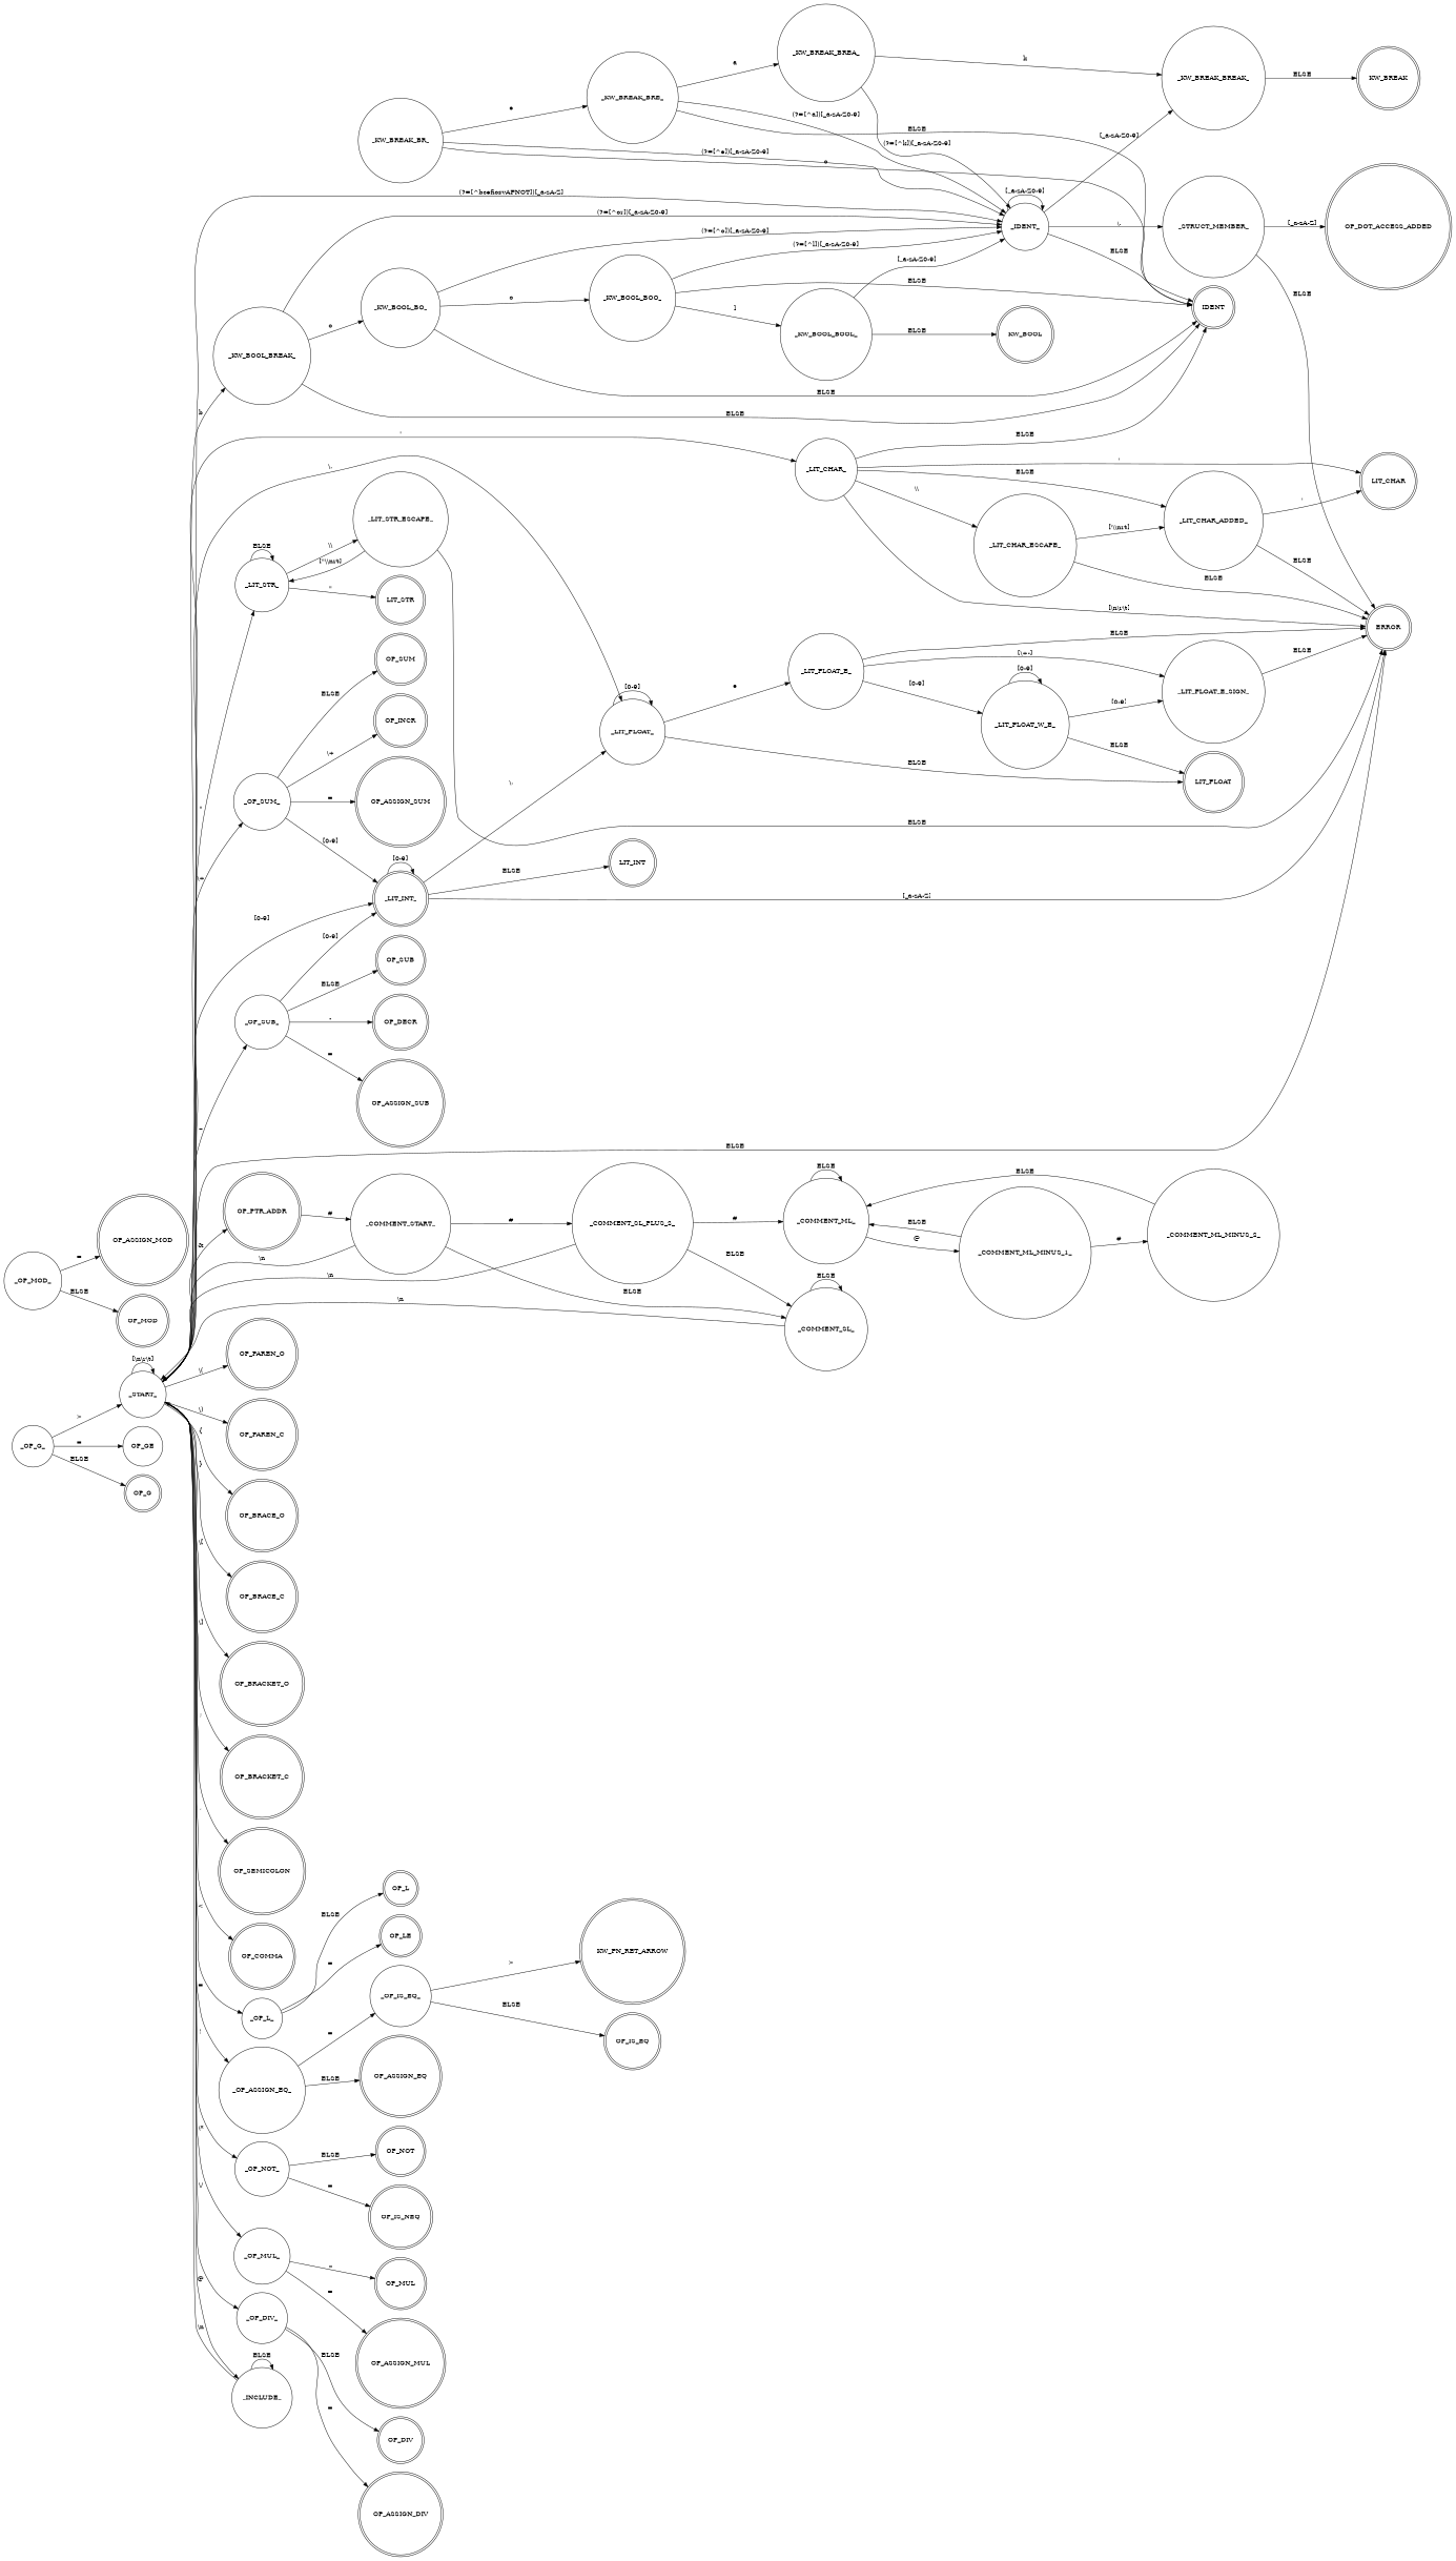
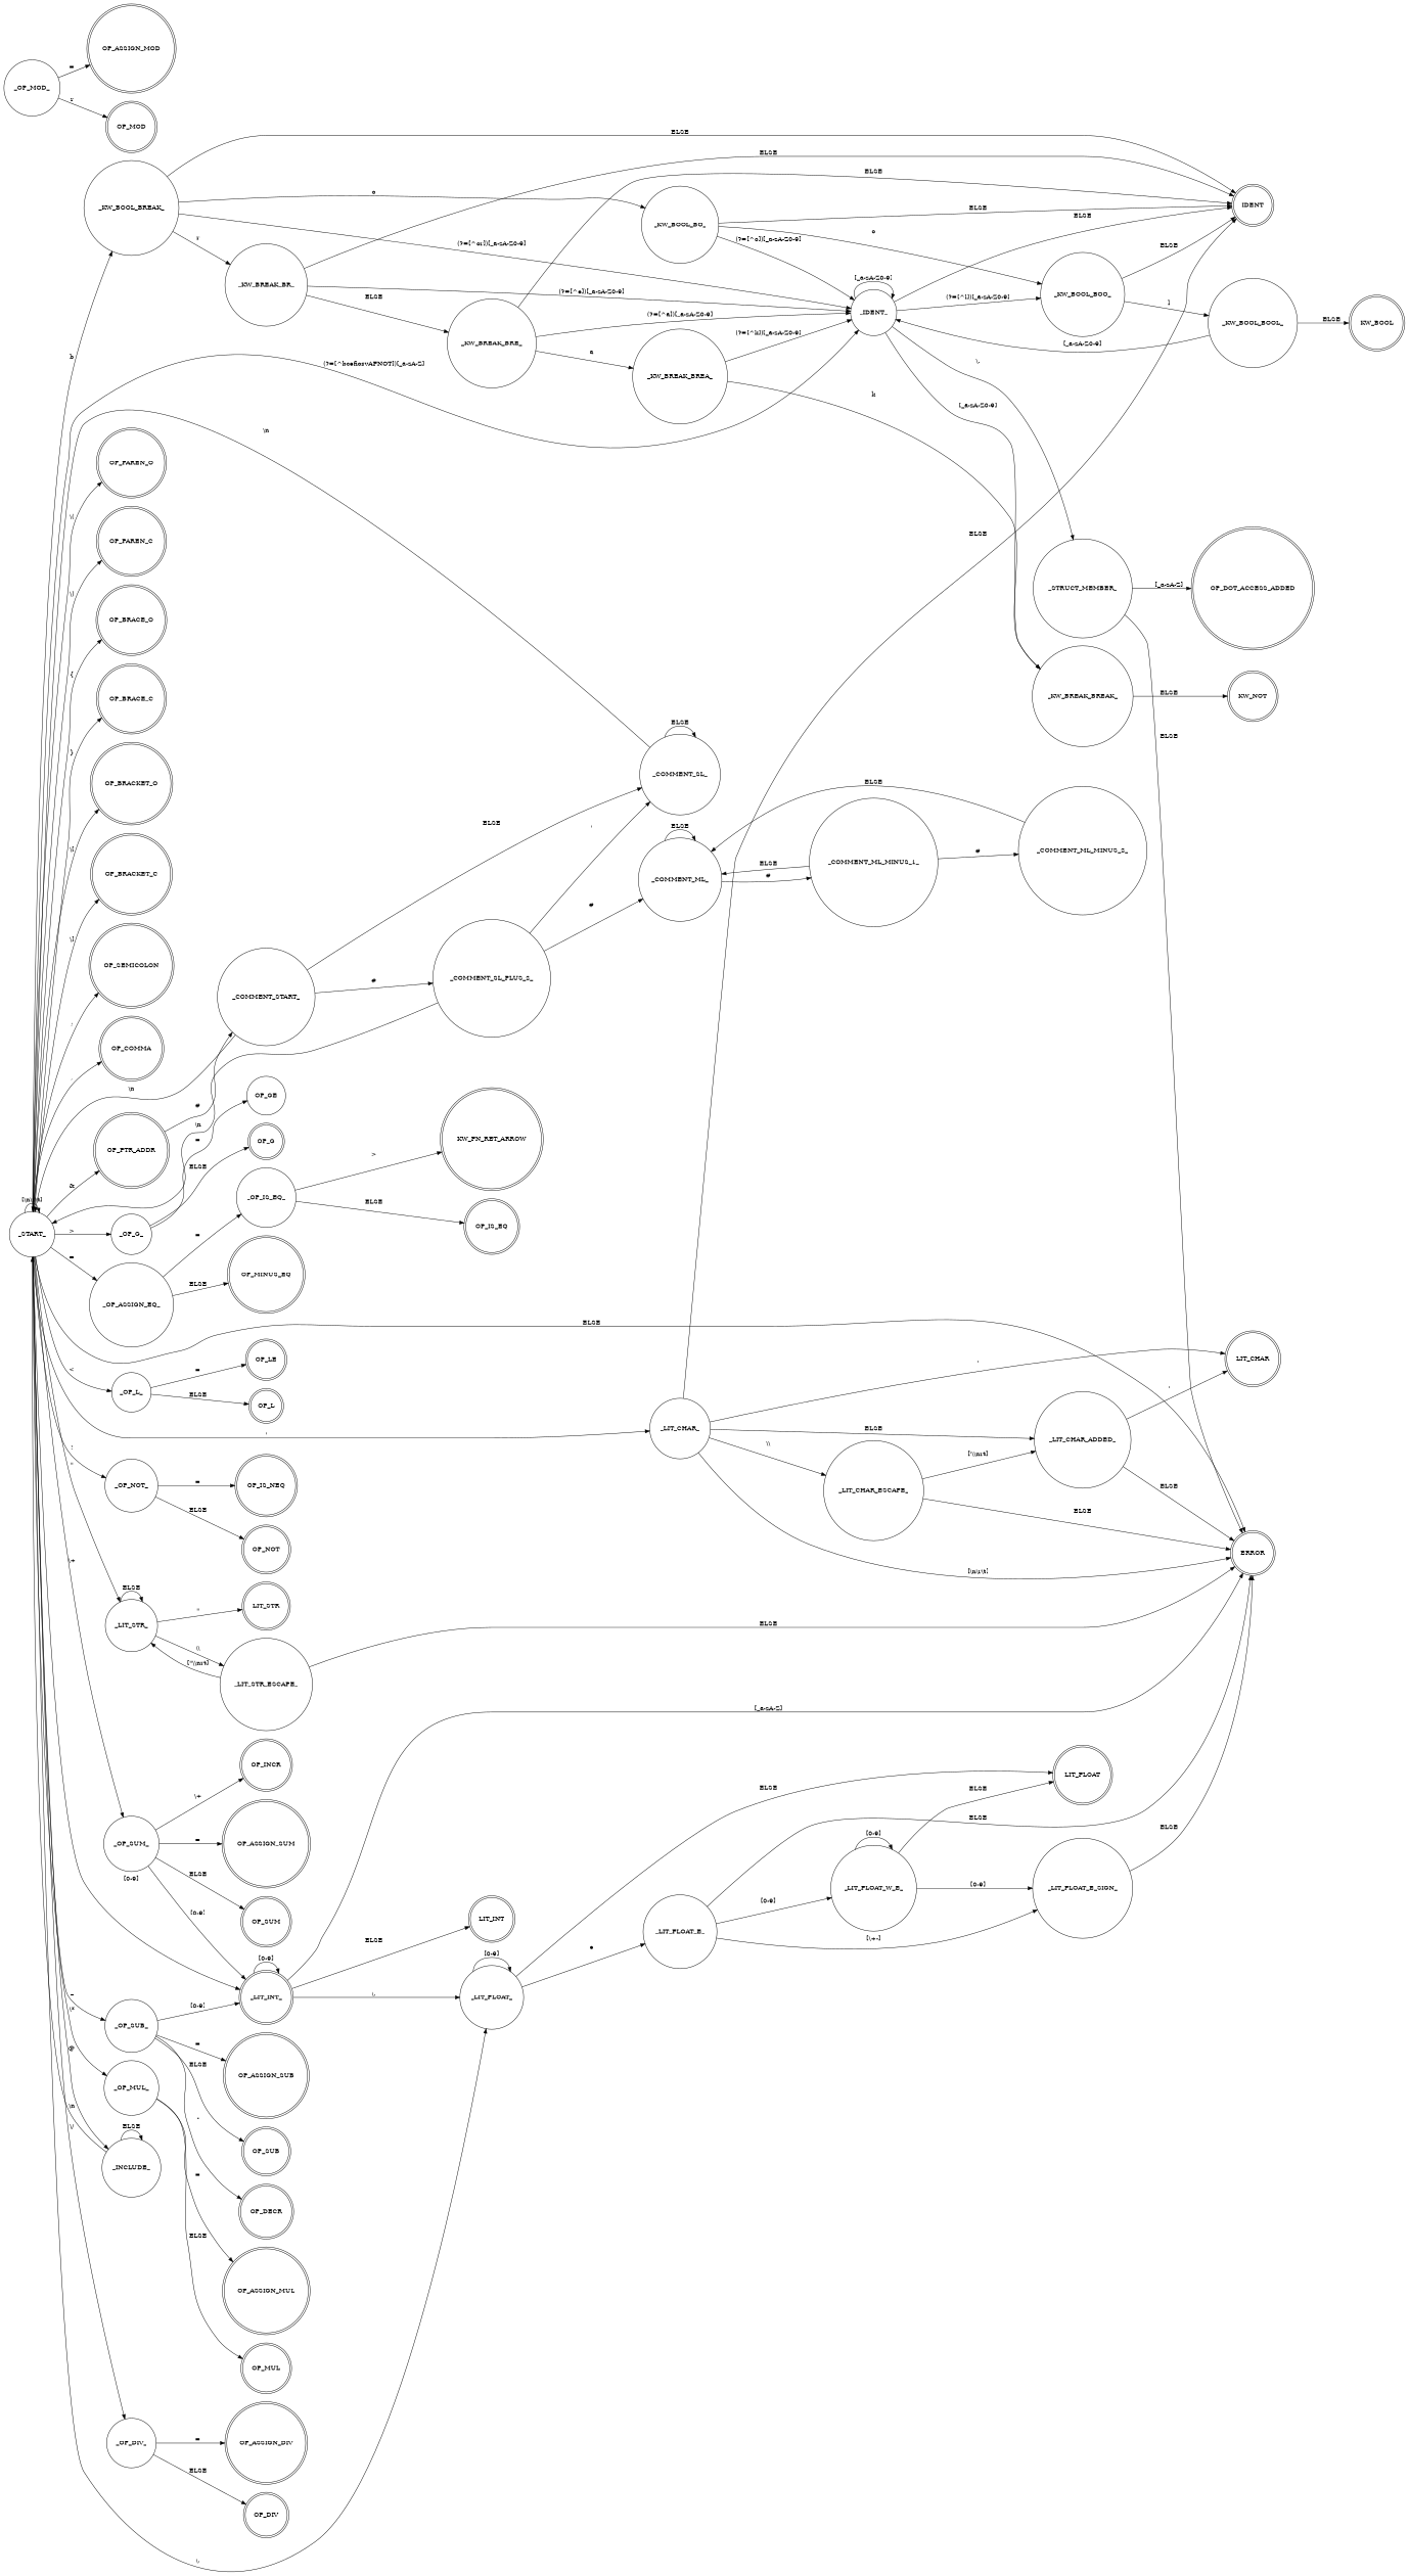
  digraph {
    rankdir=LR
    node [shape=doublecircle]
    n1 [label=OP_DOT_ACCESS_ADDED]
    OP_GE [shape=circle]
    _COMMENT_START_ [shape=circle]
    OP_PTR_ADDR
    _START_ [shape=circle]
    ERROR
    OP_PAREN_O
    OP_PAREN_C
    OP_BRACE_O
    OP_BRACE_C
    OP_BRACKET_O
    OP_BRACKET_C
    OP_SEMICOLON
    OP_COMMA
    _KW_BOOL_BREAK_ [shape=circle]
    _IDENT_ [shape=circle]
    _LIT_INT_
    _LIT_FLOAT_ [shape=circle]
    _LIT_CHAR_ [shape=circle]
    _LIT_STR_ [shape=circle]
    _OP_G_ [shape=circle]
    _OP_L_ [shape=circle]
    _OP_ASSIGN_EQ_ [shape=circle]
    _OP_NOT_ [shape=circle]
    _OP_SUM_ [shape=circle]
    _OP_SUB_ [shape=circle]
    _OP_MUL_ [shape=circle]
    _OP_DIV_ [shape=circle]
    _INCLUDE_ [shape=circle]
    IDENT
    _KW_BOOL_BO_ [shape=circle]
    _KW_BREAK_BR_ [shape=circle]
    _STRUCT_MEMBER_ [shape=circle]
    _KW_BREAK_BREAK_ [shape=circle]
    LIT_INT
    LIT_FLOAT
    _LIT_FLOAT_E_ [shape=circle]
    LIT_CHAR
    _LIT_CHAR_ESCAPE_ [shape=circle]
    _LIT_CHAR_ADDED_ [shape=circle]
    LIT_STR
    _LIT_STR_ESCAPE_ [shape=circle]
    OP_G
    OP_LE
    OP_L
-   OP_ASSIGN_EQ
+   OP_ASSIGN_EQ [label=OP_MINUS_EQ]
    _OP_IS_EQ_ [shape=circle]
    OP_IS_NEQ
    OP_NOT
    OP_INCR
    OP_ASSIGN_SUM
    OP_SUM
    OP_DECR
    OP_ASSIGN_SUB
    OP_SUB
    OP_ASSIGN_MUL
    OP_MUL
    OP_ASSIGN_DIV
    OP_DIV
    _OP_MOD_ [shape=circle]
    OP_ASSIGN_MOD
    OP_MOD
    _COMMENT_SL_PLUS_2_ [shape=circle]
    _COMMENT_SL_ [shape=circle]
    _KW_BOOL_BOO_ [shape=circle]
    _KW_BREAK_BRE_ [shape=circle]
    _KW_BOOL_BOOL_ [shape=circle]
    _KW_BREAK_BREA_ [shape=circle]
    KW_BOOL
-   KW_BREAK
+   KW_BREAK [label=KW_NOT]
    _LIT_FLOAT_W_E_ [shape=circle]
    _LIT_FLOAT_E_SIGN_ [shape=circle]
    KW_FN_RET_ARROW
    OP_IS_EQ
    _COMMENT_ML_ [shape=circle]
    _COMMENT_ML_MINUS_1_ [shape=circle]
    _COMMENT_ML_MINUS_2_ [shape=circle]
    _COMMENT_START_ -> _START_ [label="\\n"]
    _COMMENT_START_ -> _COMMENT_SL_PLUS_2_ [label="#"]
    _COMMENT_START_ -> _COMMENT_SL_ [label=ELSE]
    OP_PTR_ADDR -> _COMMENT_START_ [label="#"]
    _START_ -> OP_PTR_ADDR [label="&"]
    _START_ -> _START_ [label="[\\n\\r\\t]"]
    _START_ -> ERROR [label=ELSE]
    _START_ -> OP_PAREN_O [label="\\("]
    _START_ -> OP_PAREN_C [label="\\)"]
    _START_ -> OP_BRACE_O [label="{"]
    _START_ -> OP_BRACE_C [label="}"]
    _START_ -> OP_BRACKET_O [label="\\["]
    _START_ -> OP_BRACKET_C [label="\\]"]
    _START_ -> OP_SEMICOLON [label=";"]
    _START_ -> OP_COMMA [label=","]
    _START_ -> _KW_BOOL_BREAK_ [label=b]
    _START_ -> _IDENT_ [label="(?=[^bcefiosvAFNOT])[_a-zA-Z]"]
    _START_ -> _LIT_INT_ [label="[0-9]"]
    _START_ -> _LIT_FLOAT_ [label="\\."]
    _START_ -> _LIT_CHAR_ [label="'"]
    _START_ -> _LIT_STR_ [label="\""]
-   _OP_G_ -> _START_ [label=">"]
+   _START_ -> _OP_G_ [label=">"]
    _START_ -> _OP_L_ [label="<"]
    _START_ -> _OP_ASSIGN_EQ_ [label="="]
    _START_ -> _OP_NOT_ [label="!"]
    _START_ -> _OP_SUM_ [label="\\+"]
    _START_ -> _OP_SUB_ [label=_]
    _START_ -> _OP_MUL_ [label="\\*"]
    _START_ -> _OP_DIV_ [label="\\/"]
    _START_ -> _INCLUDE_ [label="@"]
    _KW_BOOL_BREAK_ -> _IDENT_ [label="(?=[^or])[_a-zA-Z0-9]"]
    _KW_BOOL_BREAK_ -> IDENT [label=ELSE]
    _KW_BOOL_BREAK_ -> _KW_BOOL_BO_ [label=o]
+   _KW_BOOL_BREAK_ -> _KW_BREAK_BR_ [label=r]
    _IDENT_ -> _IDENT_ [label="[_a-zA-Z0-9]"]
    _IDENT_ -> IDENT [label=ELSE]
    _IDENT_ -> _STRUCT_MEMBER_ [label="\\."]
    _IDENT_ -> _KW_BREAK_BREAK_ [label="[_a-zA-Z0-9]"]
    _LIT_INT_ -> ERROR [label="[_a-zA-Z]"]
    _LIT_INT_ -> _LIT_INT_ [label="[0-9]"]
    _LIT_INT_ -> _LIT_FLOAT_ [label="\\."]
    _LIT_INT_ -> LIT_INT [label=ELSE]
    _LIT_FLOAT_ -> _LIT_FLOAT_ [label="[0-9]"]
    _LIT_FLOAT_ -> LIT_FLOAT [label=ELSE]
    _LIT_FLOAT_ -> _LIT_FLOAT_E_ [label=e]
    _LIT_CHAR_ -> ERROR [label="[\\n\\r\\t]"]
    _LIT_CHAR_ -> IDENT [label=ELSE]
    _LIT_CHAR_ -> LIT_CHAR [label="'"]
    _LIT_CHAR_ -> _LIT_CHAR_ESCAPE_ [label="\\\\"]
    _LIT_CHAR_ -> _LIT_CHAR_ADDED_ [label=ELSE]
    _LIT_STR_ -> _LIT_STR_ [label=ELSE]
    _LIT_STR_ -> LIT_STR [label="\""]
    _LIT_STR_ -> _LIT_STR_ESCAPE_ [label="\\\\"]
    _OP_G_ -> OP_GE [label="="]
    _OP_G_ -> OP_G [label=ELSE]
    _OP_L_ -> OP_LE [label="="]
    _OP_L_ -> OP_L [label=ELSE]
    _OP_ASSIGN_EQ_ -> OP_ASSIGN_EQ [label=ELSE]
    _OP_ASSIGN_EQ_ -> _OP_IS_EQ_ [label="="]
    _OP_NOT_ -> OP_IS_NEQ [label="="]
    _OP_NOT_ -> OP_NOT [label=ELSE]
    _OP_SUM_ -> _LIT_INT_ [label="[0-9]"]
    _OP_SUM_ -> OP_INCR [label="\\+"]
    _OP_SUM_ -> OP_ASSIGN_SUM [label="="]
    _OP_SUM_ -> OP_SUM [label=ELSE]
    _OP_SUB_ -> _LIT_INT_ [label="[0-9]"]
    _OP_SUB_ -> OP_DECR [label="-"]
    _OP_SUB_ -> OP_ASSIGN_SUB [label="="]
    _OP_SUB_ -> OP_SUB [label=ELSE]
    _OP_MUL_ -> OP_ASSIGN_MUL [label="="]
-   _OP_MUL_ -> OP_MUL [label=_]
+   _OP_MUL_ -> OP_MUL [label=ELSE]
    _OP_DIV_ -> OP_ASSIGN_DIV [label="="]
    _OP_DIV_ -> OP_DIV [label=ELSE]
    _INCLUDE_ -> _START_ [label="\\n"]
    _INCLUDE_ -> _INCLUDE_ [label=ELSE]
    _KW_BOOL_BO_ -> _IDENT_ [label="(?=[^o])[_a-zA-Z0-9]"]
    _KW_BOOL_BO_ -> IDENT [label=ELSE]
    _KW_BOOL_BO_ -> _KW_BOOL_BOO_ [label=o]
    _KW_BREAK_BR_ -> _IDENT_ [label="(?=[^e])[_a-zA-Z0-9]"]
-   _KW_BREAK_BR_ -> IDENT [label=o]
-   _KW_BREAK_BR_ -> _KW_BREAK_BRE_ [label=e]
+   _KW_BREAK_BR_ -> IDENT [label=ELSE]
+   _KW_BREAK_BR_ -> _KW_BREAK_BRE_ [label=ELSE]
    _STRUCT_MEMBER_ -> n1 [label="[_a-zA-Z]"]
    _STRUCT_MEMBER_ -> ERROR [label=ELSE]
    _KW_BREAK_BREAK_ -> KW_BREAK [label=ELSE]
    _LIT_FLOAT_E_ -> ERROR [label=ELSE]
    _LIT_FLOAT_E_ -> _LIT_FLOAT_W_E_ [label="[0-9]"]
    _LIT_FLOAT_E_ -> _LIT_FLOAT_E_SIGN_ [label="[\\+-]"]
    _LIT_CHAR_ESCAPE_ -> ERROR [label=ELSE]
    _LIT_CHAR_ESCAPE_ -> _LIT_CHAR_ADDED_ [label="['\\\\nrt]"]
    _LIT_CHAR_ADDED_ -> ERROR [label=ELSE]
    _LIT_CHAR_ADDED_ -> LIT_CHAR [label="'"]
    _LIT_STR_ESCAPE_ -> ERROR [label=ELSE]
    _LIT_STR_ESCAPE_ -> _LIT_STR_ [label="[\"\\\\nrt]"]
    _OP_IS_EQ_ -> KW_FN_RET_ARROW [label=">"]
    _OP_IS_EQ_ -> OP_IS_EQ [label=ELSE]
    _OP_MOD_ -> OP_ASSIGN_MOD [label="="]
-   _OP_MOD_ -> OP_MOD [label=ELSE]
+   _OP_MOD_ -> OP_MOD [label=r]
    _COMMENT_SL_PLUS_2_ -> _START_ [label="\\n"]
-   _COMMENT_SL_PLUS_2_ -> _COMMENT_SL_ [label=ELSE]
+   _COMMENT_SL_PLUS_2_ -> _COMMENT_SL_ [label="'"]
    _COMMENT_SL_PLUS_2_ -> _COMMENT_ML_ [label="#"]
    _COMMENT_SL_ -> _START_ [label="\\n"]
    _COMMENT_SL_ -> _COMMENT_SL_ [label=ELSE]
-   _KW_BOOL_BOO_ -> _IDENT_ [label="(?=[^l])[_a-zA-Z0-9]"]
+   _IDENT_ -> _KW_BOOL_BOO_ [label="(?=[^l])[_a-zA-Z0-9]"]
    _KW_BOOL_BOO_ -> IDENT [label=ELSE]
    _KW_BOOL_BOO_ -> _KW_BOOL_BOOL_ [label=l]
    _KW_BREAK_BRE_ -> _IDENT_ [label="(?=[^a])[_a-zA-Z0-9]"]
    _KW_BREAK_BRE_ -> IDENT [label=ELSE]
    _KW_BREAK_BRE_ -> _KW_BREAK_BREA_ [label=a]
    _KW_BOOL_BOOL_ -> _IDENT_ [label="[_a-zA-Z0-9]"]
    _KW_BOOL_BOOL_ -> KW_BOOL [label=ELSE]
    _KW_BREAK_BREA_ -> _IDENT_ [label="(?=[^k])[_a-zA-Z0-9]"]
    _KW_BREAK_BREA_ -> _KW_BREAK_BREAK_ [label=k]
    _LIT_FLOAT_W_E_ -> LIT_FLOAT [label=ELSE]
    _LIT_FLOAT_W_E_ -> _LIT_FLOAT_W_E_ [label="[0-9]"]
    _LIT_FLOAT_W_E_ -> _LIT_FLOAT_E_SIGN_ [label="[0-9]"]
    _LIT_FLOAT_E_SIGN_ -> ERROR [label=ELSE]
    _COMMENT_ML_ -> _COMMENT_ML_ [label=ELSE]
-   _COMMENT_ML_ -> _COMMENT_ML_MINUS_1_ [label="@"]
+   _COMMENT_ML_ -> _COMMENT_ML_MINUS_1_ [label="#"]
    _COMMENT_ML_MINUS_1_ -> _COMMENT_ML_ [label=ELSE]
    _COMMENT_ML_MINUS_1_ -> _COMMENT_ML_MINUS_2_ [label="#"]
    _COMMENT_ML_MINUS_2_ -> _COMMENT_ML_ [label=ELSE]
  }
